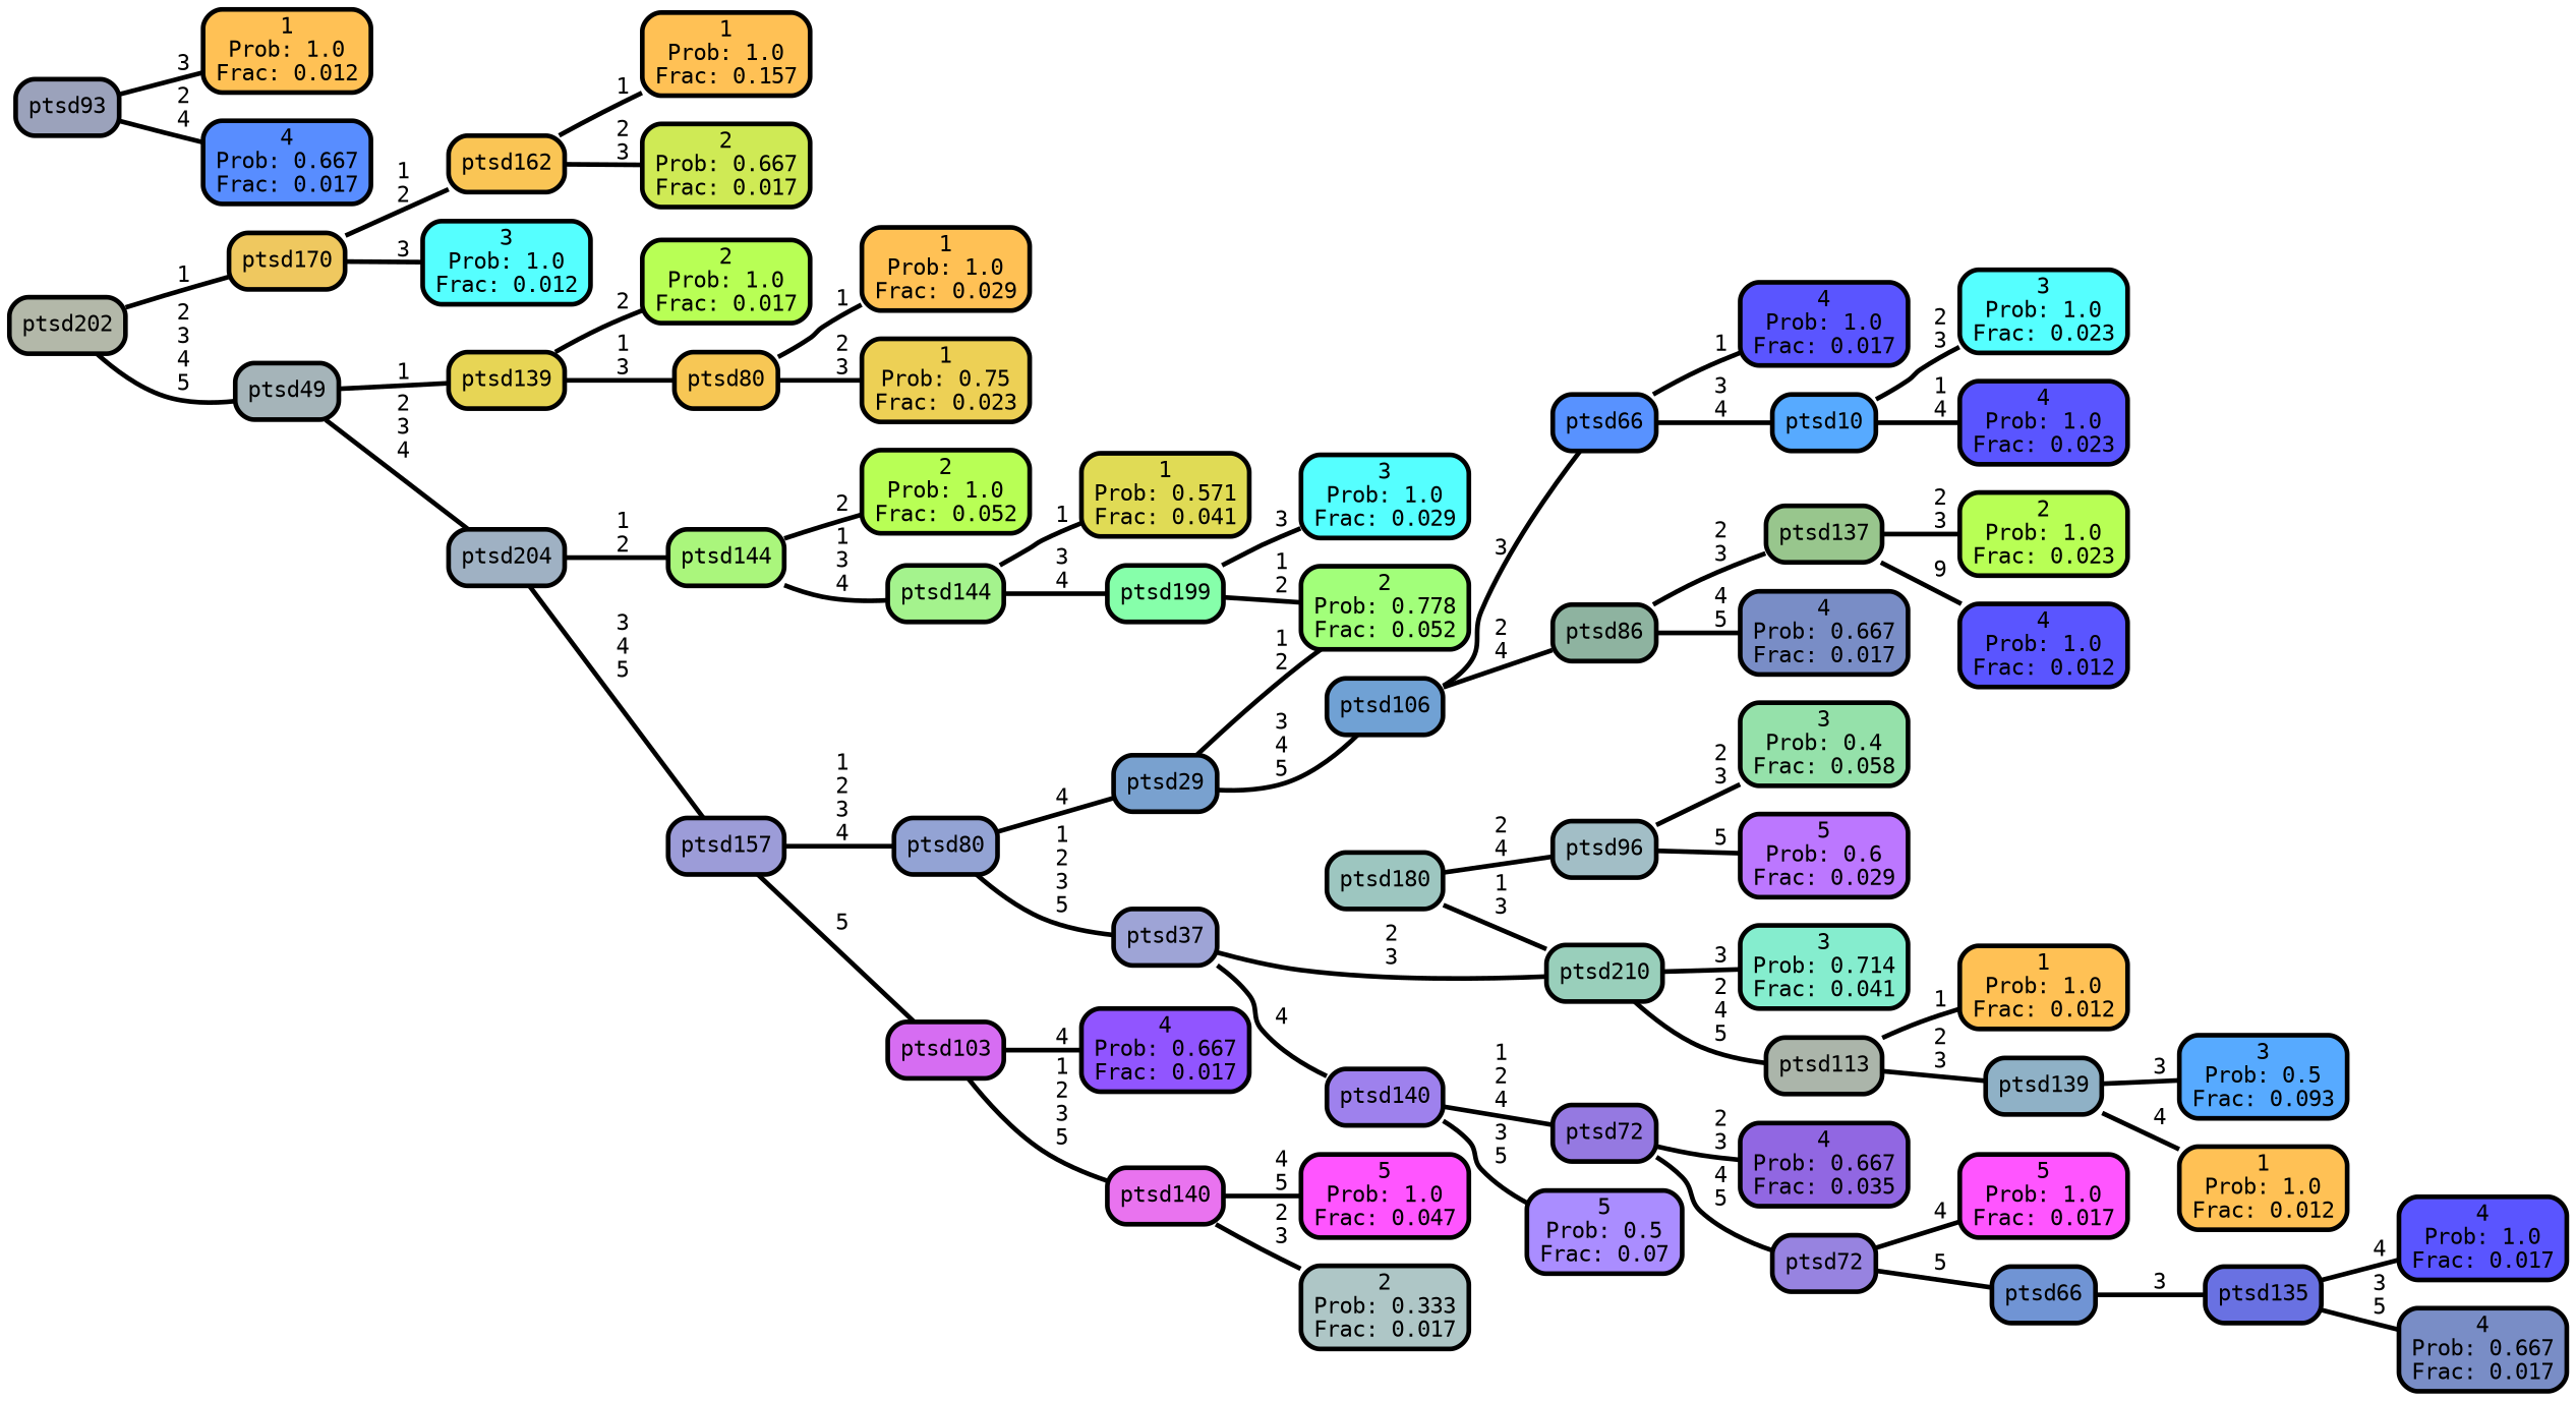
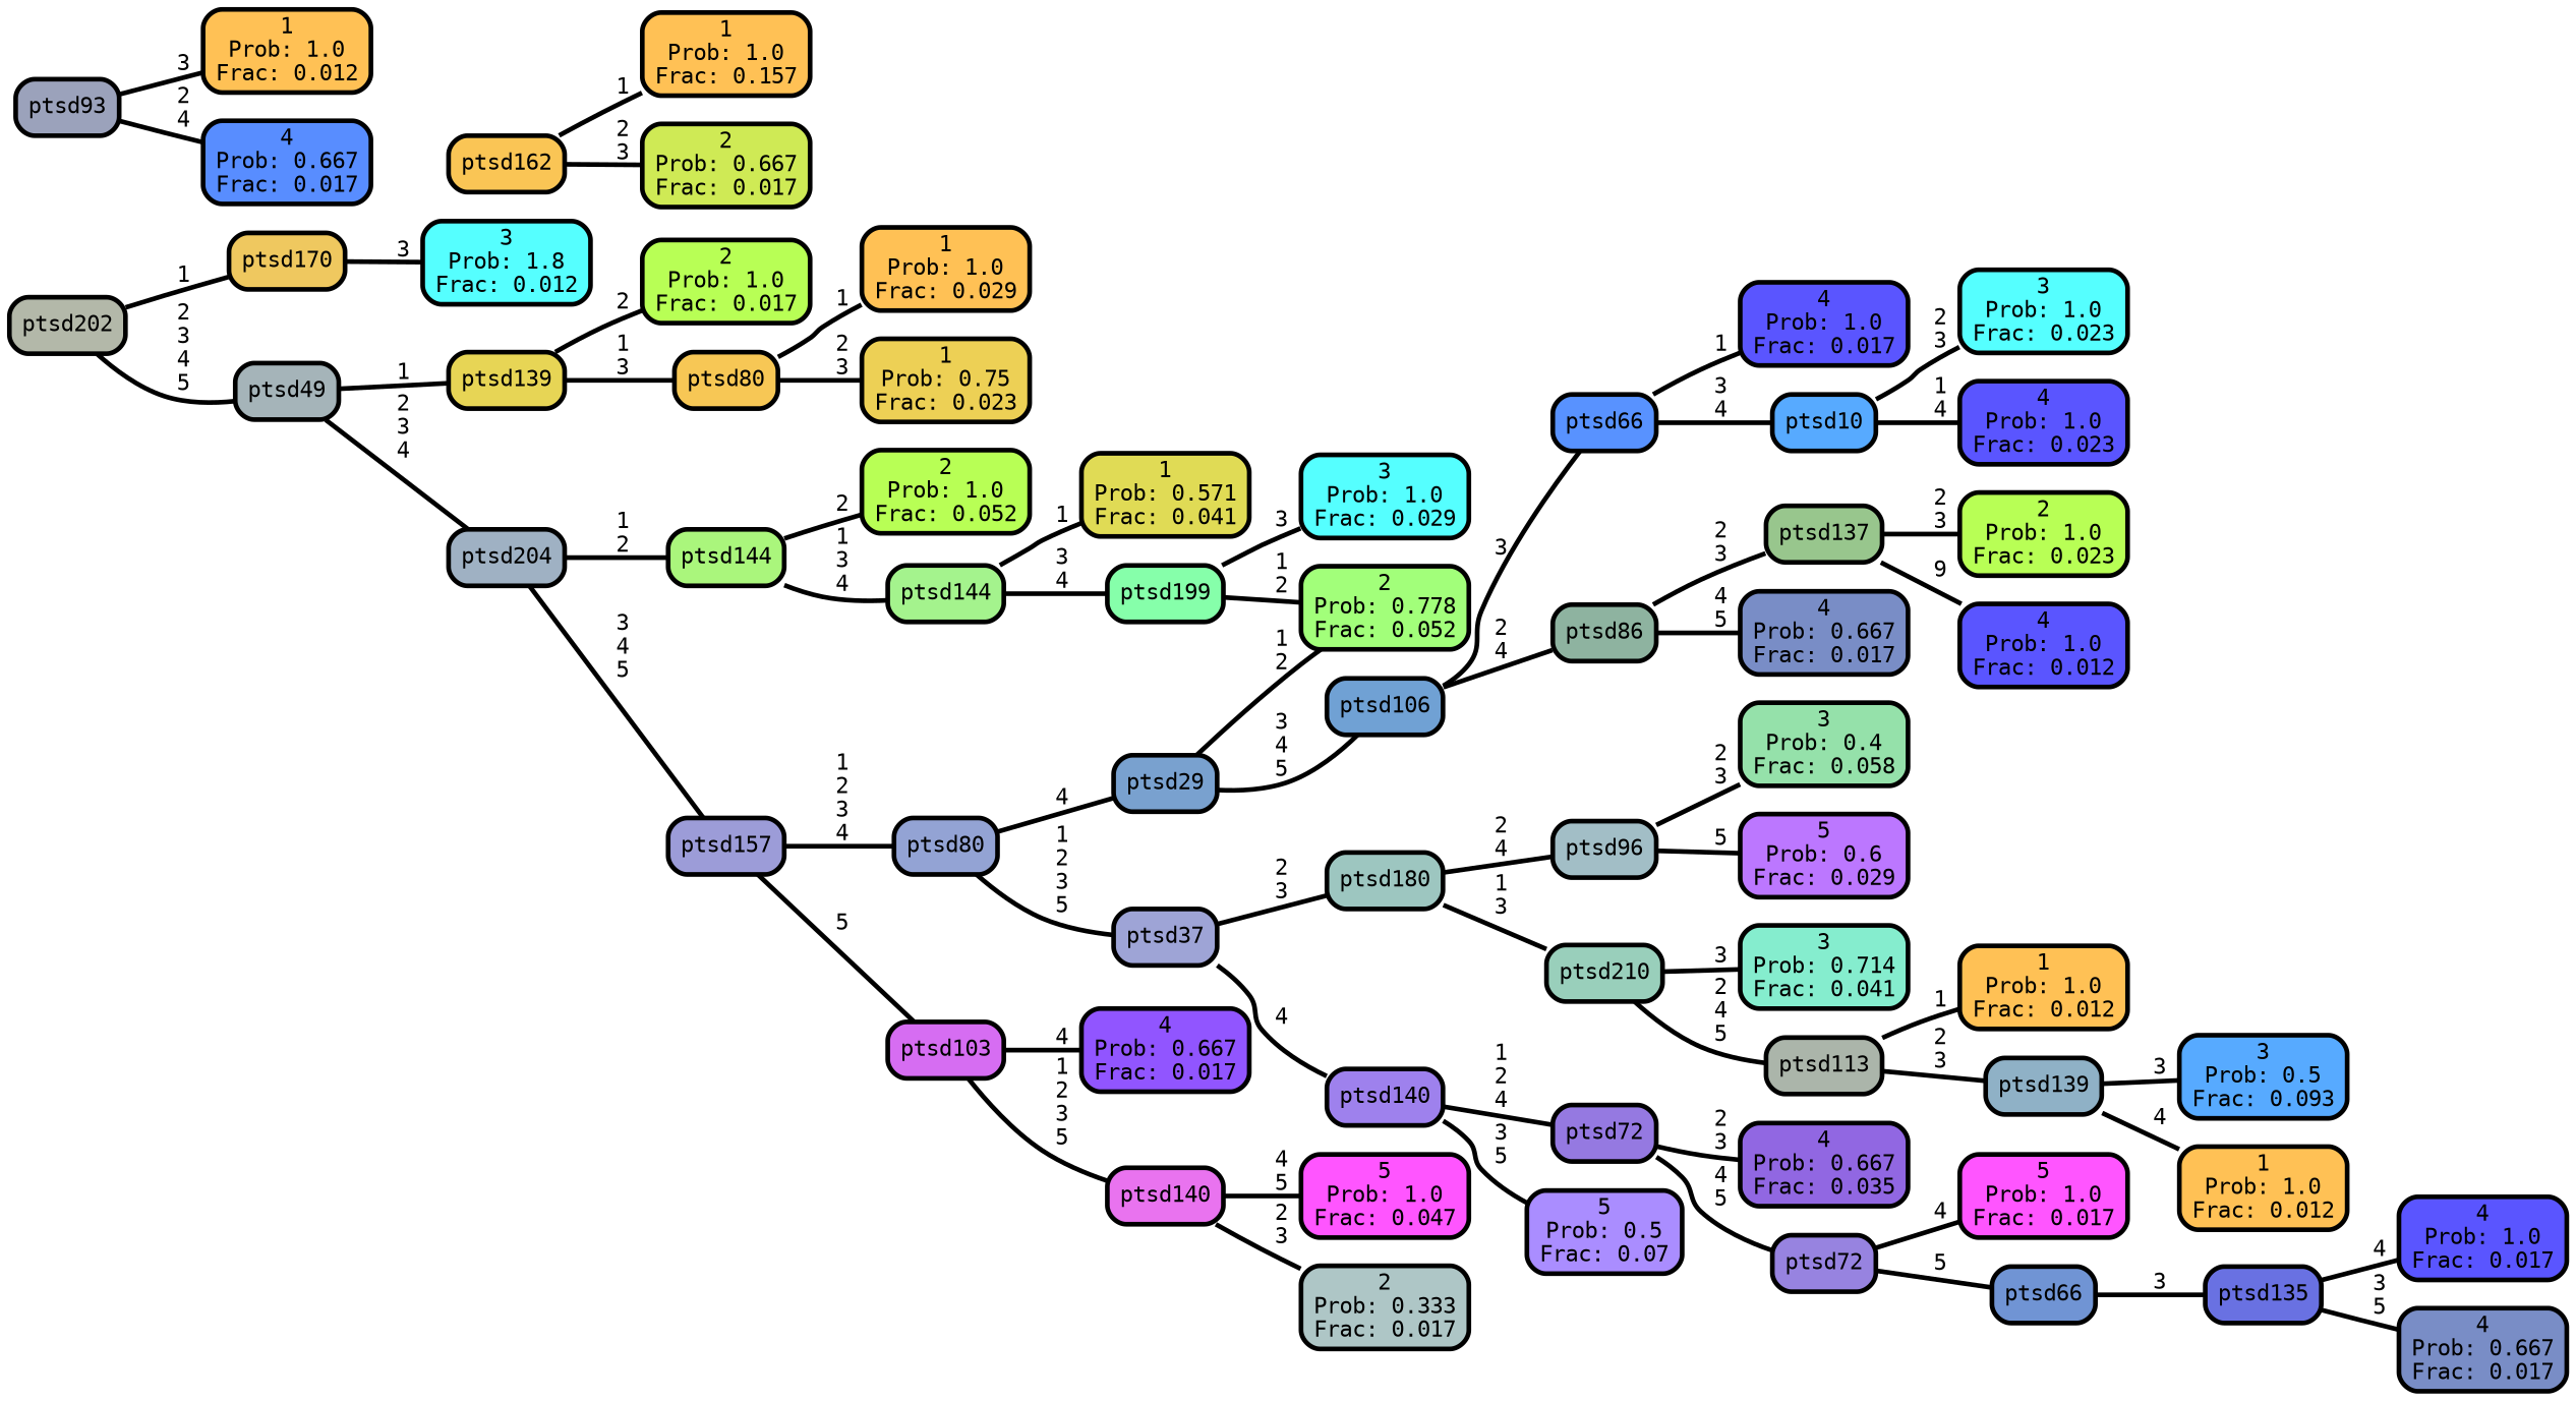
  graph {
    fontname="DejaVu Sans Mono"
    rankdir=LR
    ranksep="0 equally"
    splines=straight
    node [color=black fillcolor="#ffc155" fontcolor=black fontname="DejaVu Sans Mono" penwidth=3 shape=box style="filled, rounded"]
    edge [color=black fontname="DejaVu Sans Mono" penwidth=3]
    n1 [label="1\nProb: 1.0\nFrac: 0.157"]
    n2 [fillcolor="#fac555" label=ptsd162]
    n3 [fillcolor="#cfea55" label="2\nProb: 0.667\nFrac: 0.017"]
    n4 [fillcolor="#efc85f" label=ptsd170]
-   n5 [fillcolor="#55ffff" label="3\nProb: 1.0\nFrac: 0.012"]
+   n5 [fillcolor="#55ffff" label="3\nProb: 1.8\nFrac: 0.012"]
    n6 [fillcolor="#b3b8a9" label=ptsd202]
    n7 [fillcolor="#a5b4b9" label=ptsd49]
    n8 [fillcolor="#e7d555" label=ptsd139]
    n9 [fillcolor="#9fb1c3" label=ptsd204]
    n10 [fillcolor="#b8ff55" label="2\nProb: 1.0\nFrac: 0.017"]
    n11 [fillcolor="#f7c755" label=ptsd80]
    n12 [label="1\nProb: 1.0\nFrac: 0.029"]
    n13 [fillcolor="#edd055" label="1\nProb: 0.75\nFrac: 0.023"]
    n14 [fillcolor="#aaf67c" label=ptsd144]
    n15 [fillcolor="#9c9cd8" label=ptsd157]
    n16 [fillcolor="#b8ff55" label="2\nProb: 1.0\nFrac: 0.052"]
    n17 [fillcolor="#a4f38d" label=ptsd144]
    n18 [fillcolor="#e0db55" label="1\nProb: 0.571\nFrac: 0.041"]
    n19 [fillcolor="#86ffaa" label=ptsd199]
    n20 [fillcolor="#a2ff7a" label="2\nProb: 0.778\nFrac: 0.052"]
    n21 [fillcolor="#55ffff" label="3\nProb: 1.0\nFrac: 0.029"]
    n22 [fillcolor="#93a3d4" label=ptsd80]
    n23 [fillcolor="#d66df2" label=ptsd103]
    n24 [label="1\nProb: 1.0\nFrac: 0.012"]
    n25 [fillcolor="#9ba2bb" label=ptsd93]
    n26 [fillcolor="#588dff" label="4\nProb: 0.667\nFrac: 0.017"]
    n27 [fillcolor="#79a1cf" label=ptsd29]
    n28 [fillcolor="#70a1d4" label=ptsd106]
    n29 [fillcolor="#5892ff" label=ptsd66]
    n30 [fillcolor="#8eb3a0" label=ptsd86]
    n31 [fillcolor="#5a55ff" label="4\nProb: 1.0\nFrac: 0.017"]
    n32 [fillcolor="#57aaff" label=ptsd10]
    n33 [fillcolor="#55ffff" label="3\nProb: 1.0\nFrac: 0.023"]
    n34 [fillcolor="#5a55ff" label="4\nProb: 1.0\nFrac: 0.023"]
    n35 [fillcolor="#98c68d" label=ptsd137]
    n36 [fillcolor="#798dc6" label="4\nProb: 0.667\nFrac: 0.017"]
    n37 [fillcolor="#b8ff55" label="2\nProb: 1.0\nFrac: 0.023"]
    n38 [fillcolor="#5a55ff" label="4\nProb: 1.0\nFrac: 0.012"]
    n39 [fillcolor="#9ea4d6" label=ptsd37]
    n40 [fillcolor="#9dc6c0" label=ptsd180]
    n41 [fillcolor="#9e81ed" label=ptsd140]
    n42 [fillcolor="#85edce" label="3\nProb: 0.714\nFrac: 0.041"]
    n43 [fillcolor="#99cfbb" label=ptsd210]
    n44 [fillcolor="#abb5aa" label=ptsd113]
    n45 [label="1\nProb: 1.0\nFrac: 0.012"]
    n46 [fillcolor="#8fb1c6" label=ptsd139]
    n47 [fillcolor="#57aaff" label="3\nProb: 0.5\nFrac: 0.093"]
    n48 [label="1\nProb: 1.0\nFrac: 0.012"]
    n49 [fillcolor="#a2bec6" label=ptsd96]
    n50 [fillcolor="#95e1aa" label="3\nProb: 0.4\nFrac: 0.058"]
    n51 [fillcolor="#bc77ff" label="5\nProb: 0.6\nFrac: 0.029"]
    n52 [fillcolor="#9579e1" label=ptsd72]
    n53 [fillcolor="#aa8dff" label="5\nProb: 0.5\nFrac: 0.07"]
    n54 [fillcolor="#9167e2" label="4\nProb: 0.667\nFrac: 0.035"]
    n55 [fillcolor="#9783e0" label=ptsd72]
    n56 [fillcolor="#ff55ff" label="5\nProb: 1.0\nFrac: 0.017"]
    n57 [fillcolor="#7094d4" label=ptsd66]
    n58 [fillcolor="#6971e2" label=ptsd135]
    n59 [fillcolor="#5a55ff" label="4\nProb: 1.0\nFrac: 0.017"]
    n60 [fillcolor="#798dc6" label="4\nProb: 0.667\nFrac: 0.017"]
    n61 [fillcolor="#9155ff" label="4\nProb: 0.667\nFrac: 0.017"]
    n62 [fillcolor="#e973ef" label=ptsd140]
    n63 [fillcolor="#aec6c6" label="2\nProb: 0.333\nFrac: 0.017"]
    n64 [fillcolor="#ff55ff" label="5\nProb: 1.0\nFrac: 0.047"]
    subgraph sub_1 {
      rank=same
    }
    n2 -- n1 [label=" 1"]
    n2 -- n3 [label=" 2\n 3"]
-   n4 -- n2 [label=" 1\n 2"]
    n4 -- n5 [label=" 3"]
    n6 -- n4 [label=" 1"]
    n6 -- n7 [label=" 2\n 3\n 4\n 5"]
    n7 -- n8 [label=" 1"]
    n7 -- n9 [label=" 2\n 3\n 4"]
    n8 -- n10 [label=" 2"]
    n8 -- n11 [label=" 1\n 3"]
    n9 -- n14 [label=" 1\n 2"]
    n9 -- n15 [label=" 3\n 4\n 5"]
    n11 -- n12 [label=" 1"]
    n11 -- n13 [label=" 2\n 3"]
    n14 -- n16 [label=" 2"]
    n14 -- n17 [label=" 1\n 3\n 4"]
    n15 -- n22 [label=" 1\n 2\n 3\n 4"]
    n15 -- n23 [label=" 5"]
    n17 -- n18 [label=" 1"]
    n17 -- n19 [label=" 3\n 4"]
    n19 -- n20 [label=" 1\n 2"]
    n19 -- n21 [label=" 3"]
    n22 -- n27 [label=" 4"]
    n22 -- n39 [label=" 1\n 2\n 3\n 5"]
    n23 -- n61 [label=" 4"]
    n23 -- n62 [label=" 1\n 2\n 3\n 5"]
    n25 -- n24 [label=" 3"]
    n25 -- n26 [label=" 2\n 4"]
    n27 -- n20 [label=" 1\n 2"]
    n27 -- n28 [label=" 3\n 4\n 5"]
    n28 -- n29 [label=" 3"]
    n28 -- n30 [label=" 2\n 4"]
    n29 -- n31 [label=" 1"]
    n29 -- n32 [label=" 3\n 4"]
    n30 -- n35 [label=" 2\n 3"]
    n30 -- n36 [label=" 4\n 5"]
    n32 -- n33 [label=" 2\n 3"]
    n32 -- n34 [label=" 1\n 4"]
    n35 -- n37 [label=" 2\n 3"]
    n35 -- n38 [label=" 9"]
-   n39 -- n43 [label=" 2\n 3"]
+   n39 -- n40 [label=" 2\n 3"]
    n39 -- n41 [label=" 4"]
    n40 -- n43 [label=" 1\n 3"]
    n40 -- n49 [label=" 2\n 4"]
    n41 -- n52 [label=" 1\n 2\n 4"]
    n41 -- n53 [label=" 3\n 5"]
    n43 -- n42 [label=" 3"]
    n43 -- n44 [label=" 2\n 4\n 5"]
    n44 -- n45 [label=" 1"]
    n44 -- n46 [label=" 2\n 3"]
    n46 -- n47 [label=" 3"]
    n46 -- n48 [label=" 4"]
    n49 -- n50 [label=" 2\n 3"]
    n49 -- n51 [label=" 5"]
    n52 -- n54 [label=" 2\n 3"]
    n52 -- n55 [label=" 4\n 5"]
    n55 -- n56 [label=" 4"]
    n55 -- n57 [label=" 5"]
    n57 -- n58 [label=" 3"]
    n58 -- n59 [label=" 4"]
    n58 -- n60 [label=" 3\n 5"]
    n62 -- n63 [label=" 2\n 3"]
    n62 -- n64 [label=" 4\n 5"]
  }
